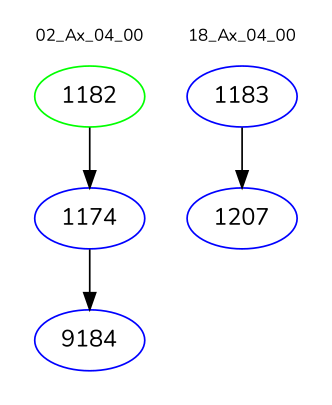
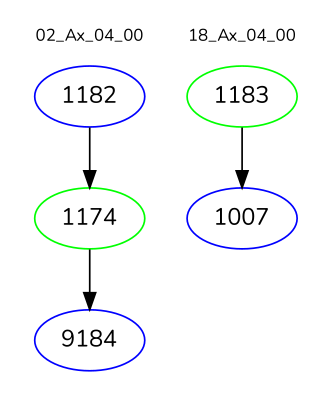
  digraph {
    fontname=Nunito
    node [color=blue fontname=Nunito]
    edge [color=black fontname=Nunito]
-   n1 [color=green label=1182]
-   n2 [label=1174]
+   n1 [label=1182]
+   n2 [color=green label=1174]
    n3 [label=9184]
-   n4 [label=1183]
-   n5 [label=1207]
+   n4 [color=green label=1183]
+   n5 [label=1007]
    subgraph cluster_1 {
      color=white
      fontsize=10
      label="02_Ax_04_00"
      n1
      n2
      n3
    }
    subgraph cluster_2 {
      color=white
      fontsize=10
      label="18_Ax_04_00"
      n4
      n5
    }
    n1 -> n2
    n2 -> n3
    n4 -> n5
  }
